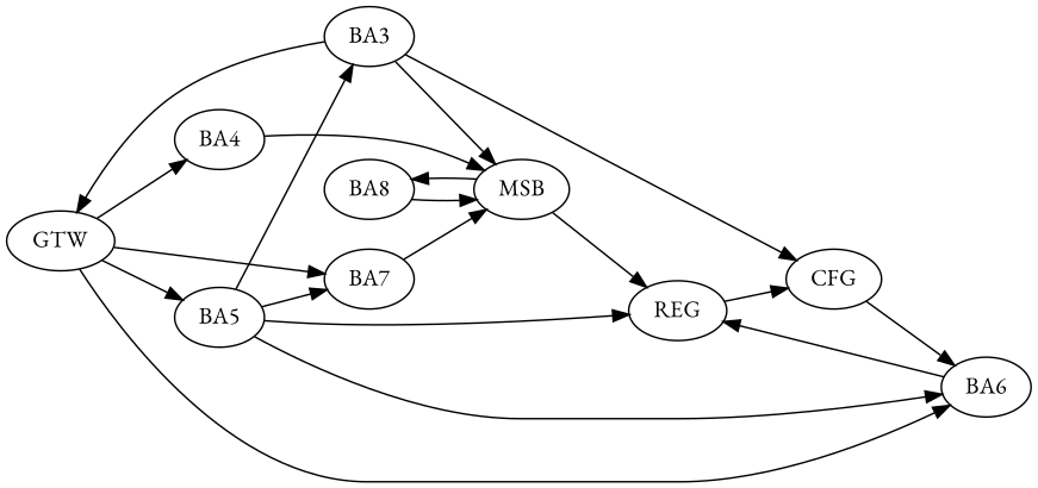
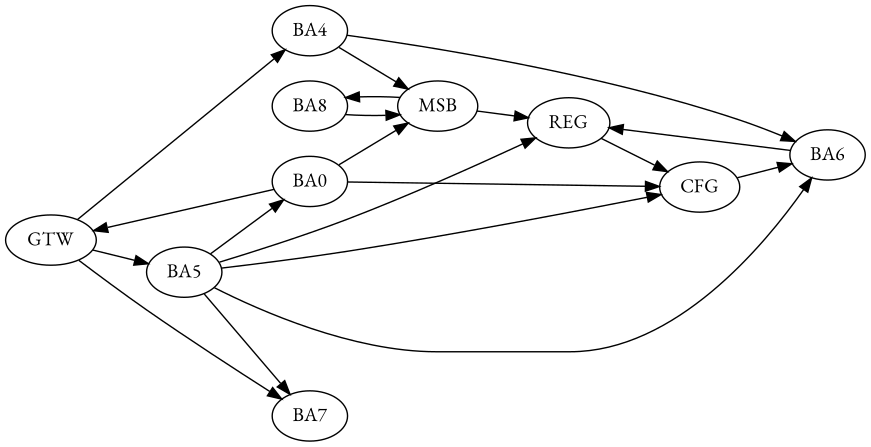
  strict digraph {
    fontname="EB Garamond"
    rankdir=LR
    node [fontname="EB Garamond"]
    edge [fontname="EB Garamond"]
    n1 [label=BA8]
    n2 [label=MSB]
    n3 [label=REG]
-   n4 [label=BA3]
+   n4 [label=BA0]
    n5 [label=CFG]
    n6 [label=GTW]
    n7 [label=BA6]
    n8 [label=BA4]
    n9 [label=BA5]
    n10 [label=BA7]
    n1 -> n2
    n2 -> n1
    n2 -> n3
    n3 -> n5
    n4 -> n2
    n4 -> n5
    n4 -> n6
    n5 -> n7
-   n6 -> n7
+   n8 -> n7
    n6 -> n8
    n6 -> n9
    n6 -> n10
    n7 -> n3
    n8 -> n2
    n9 -> n3
    n9 -> n4
+   n9 -> n5
    n9 -> n7
    n9 -> n10
-   n10 -> n2
  }
